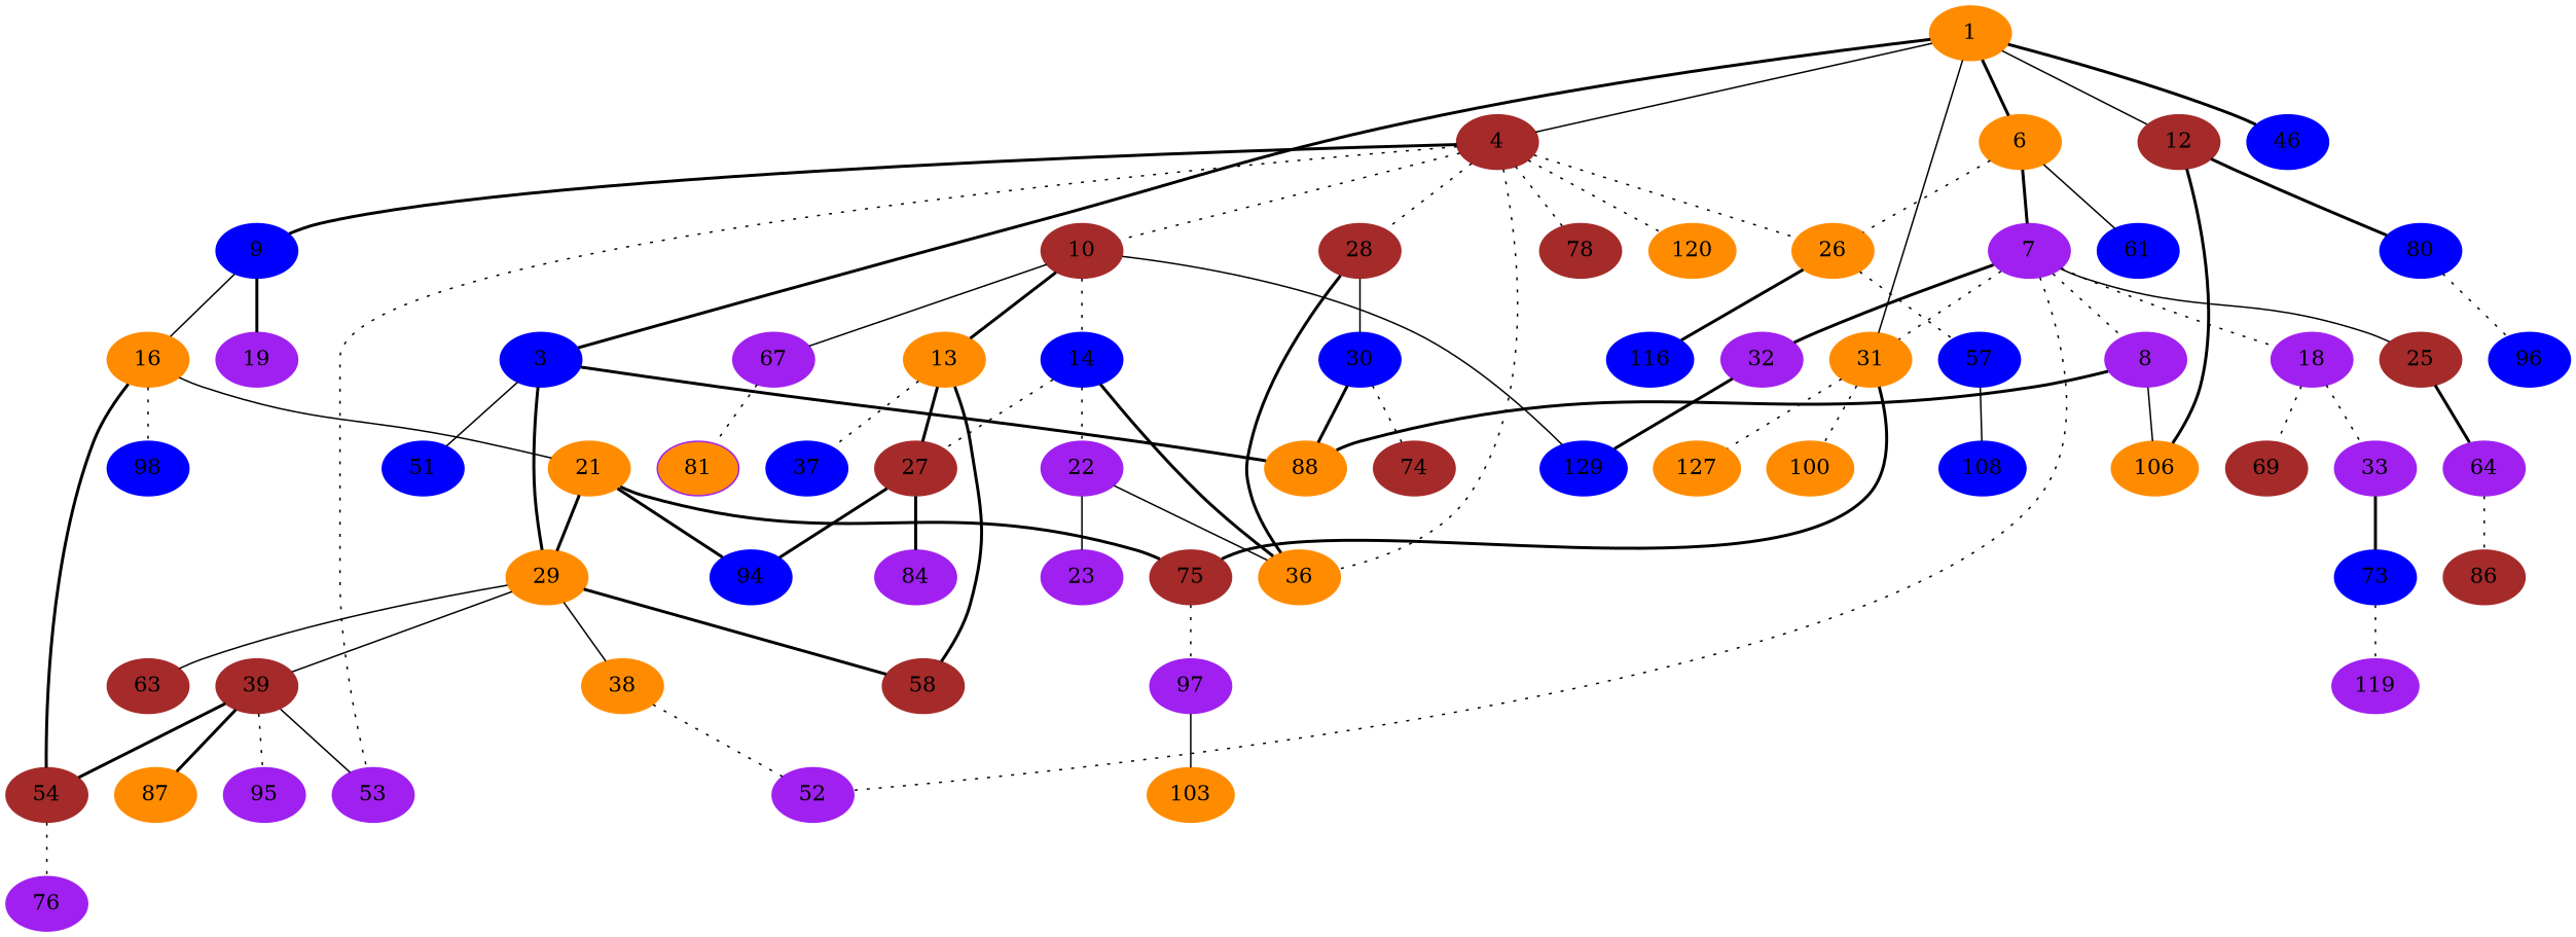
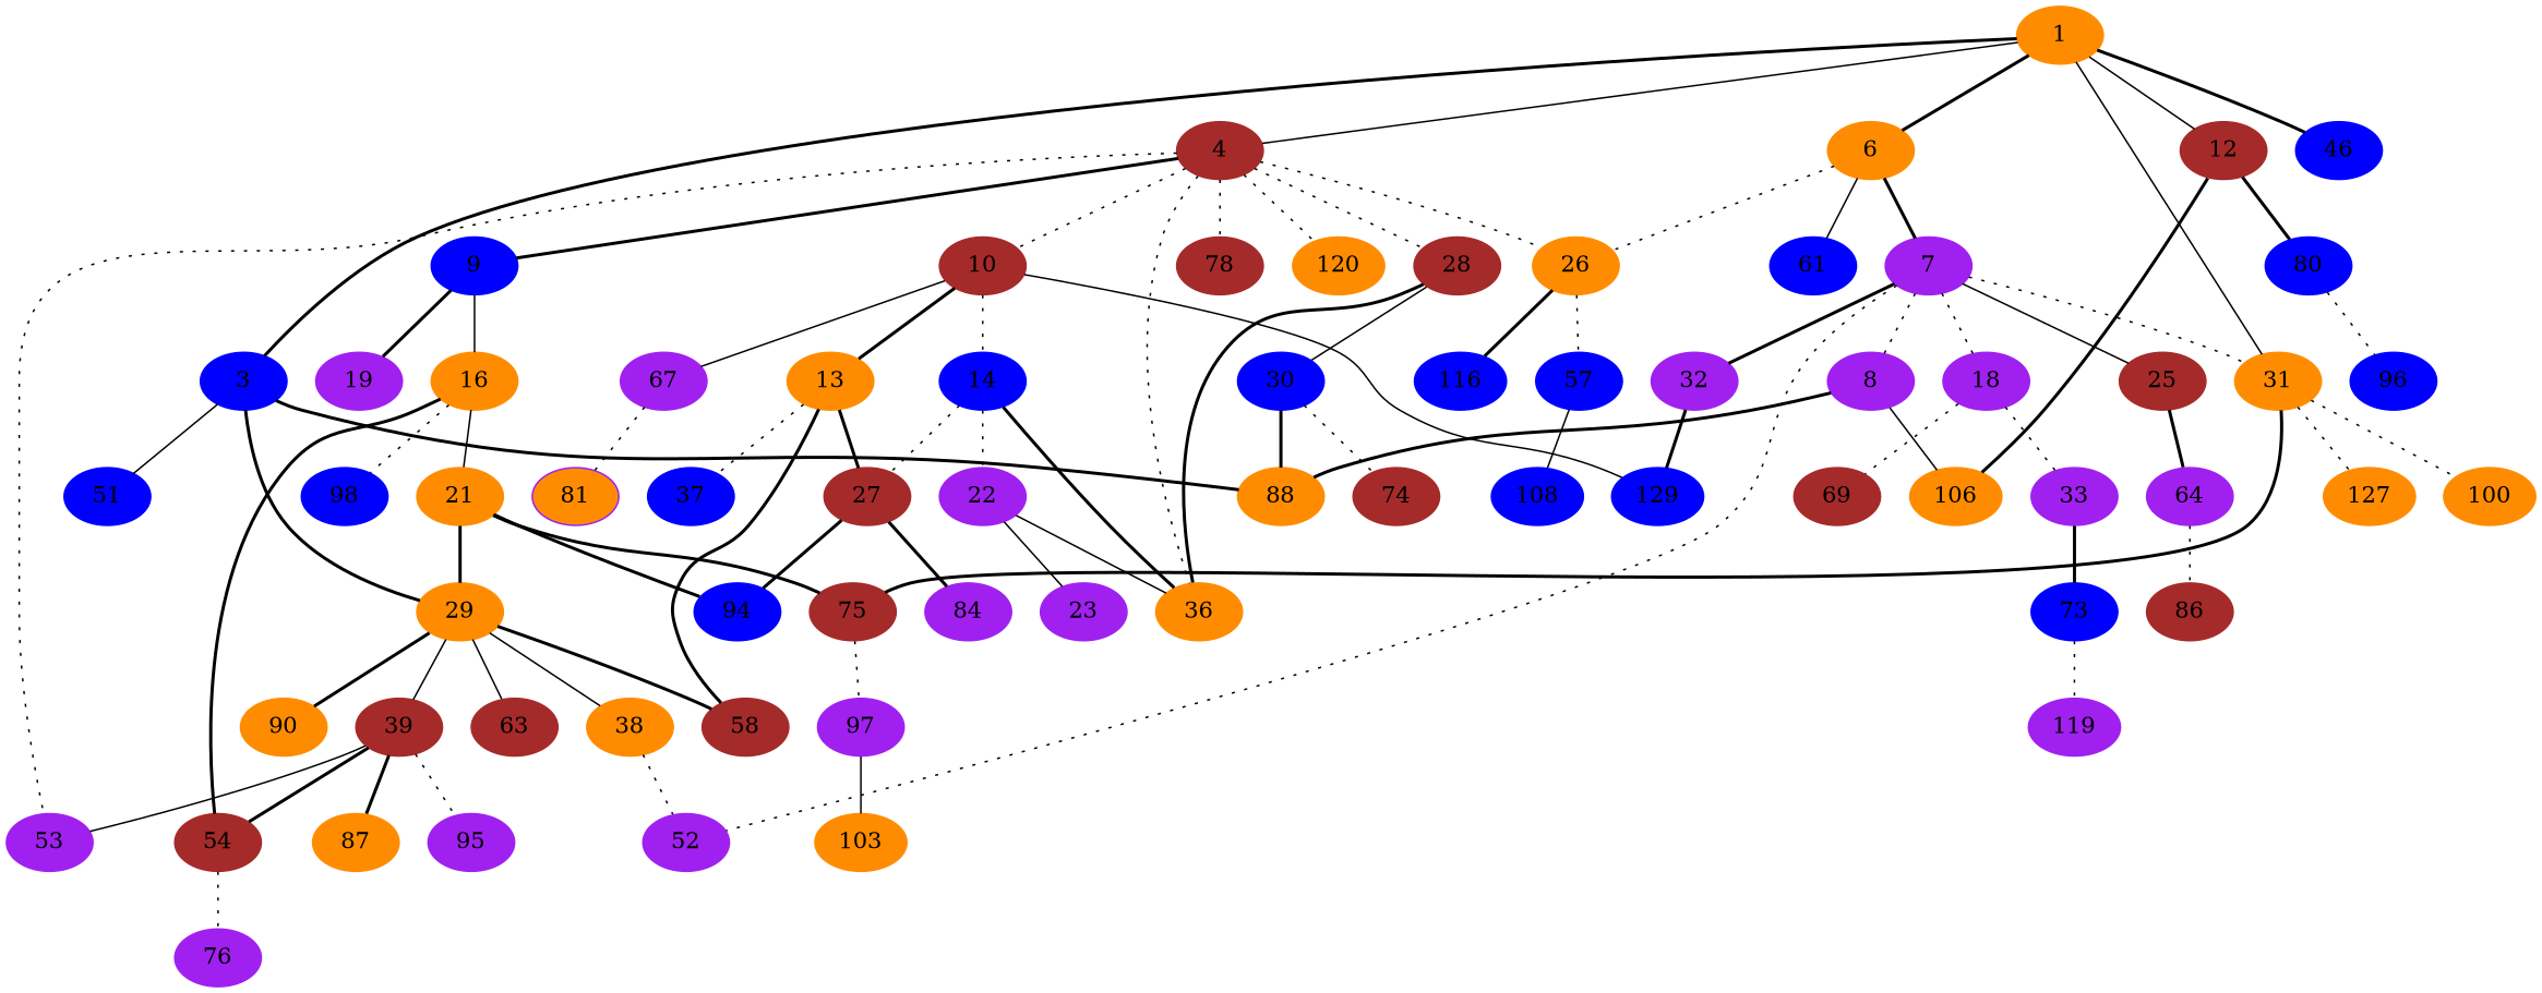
  graph {
    node [color=darkorange style=filled]
    edge [style=bold]
    1 [super="+2"]
    3 [color=blue super="+92+93"]
    4 [color=brown super="+5+79"]
    6 [super="+91+48"]
    12 [color=brown super="+17"]
    31 [super="+41+124"]
    46 [color=blue]
    29 [super="+50"]
    51 [color=blue]
    88 [super="+104"]
    9 [color=blue super="+20"]
    10 [color=brown]
    26
    28 [color=brown]
    36 [super="+132+49"]
    53 [color=purple]
    78 [color=brown super="+115"]
    120
    7 [color=purple super="+15"]
    61 [color=blue super="+113"]
    106
    80 [color=blue]
    75 [color=brown super="+107"]
    100
    127
    32 [color=purple]
    129 [color=blue]
    58 [color=brown super="+68"]
    38 [super="+135"]
    39 [color=brown super="+83+118"]
    63 [color=brown super="+89"]
+   90
    16 [super="+62+47+55"]
    19 [color=purple super="+65"]
    13
    14 [color=blue super="+35+34+44+112+111"]
    67 [color=purple]
    57 [color=blue super="+109"]
    116 [color=blue]
    30 [color=blue]
    8 [color=purple super="+71"]
    18 [color=purple super="+24"]
    25 [color=brown]
    52 [color=purple super="+82"]
    33 [color=purple super="+128+123"]
    69 [color=brown]
    64 [color=purple super="+110"]
    21 [super="+40"]
    54 [color=brown super="+70"]
    98 [color=blue]
    27 [color=brown super="+59+42"]
    37 [color=blue]
    22 [color=purple super="+45"]
    81 [color=purple fillcolor=darkorange]
    96 [color=blue]
    94 [color=blue]
    84 [color=purple]
    23 [color=purple]
    76 [color=purple]
    73 [color=blue super="+105"]
    97 [color=purple]
    86 [color=brown]
    108 [color=blue]
    74 [color=brown]
    87 [super="+101+121"]
    95 [color=purple]
    119 [color=purple]
    103
    1 -- 3
    1 -- 4 [style=solid]
    1 -- 6
    1 -- 12 [style=solid]
    1 -- 31 [style=solid]
    1 -- 46
    3 -- 29
    3 -- 51 [style=solid]
    3 -- 88
    4 -- 9
    4 -- 10 [style=dotted]
    4 -- 26 [style=dotted]
    4 -- 28 [style=dotted]
    4 -- 36 [style=dotted]
    4 -- 53 [style=dotted]
    4 -- 78 [style=dotted]
    4 -- 120 [style=dotted]
    6 -- 26 [style=dotted]
    6 -- 7
    6 -- 61 [style=solid]
    12 -- 106
    12 -- 80
    31 -- 75
    31 -- 100 [style=dotted]
    31 -- 127 [style=dotted]
    29 -- 58
    29 -- 38 [style=solid]
    29 -- 39 [style=solid]
    29 -- 63 [style=solid]
+   29 -- 90
    9 -- 16 [style=solid]
    9 -- 19
    10 -- 129 [style=solid]
    10 -- 13
    10 -- 14 [style=dotted]
    10 -- 67 [style=solid]
    26 -- 57 [style=dotted]
    26 -- 116
    28 -- 36
    28 -- 30 [style=solid]
    7 -- 31 [style=dotted]
    7 -- 32
    7 -- 8 [style=dotted]
    7 -- 18 [style=dotted]
    7 -- 25 [style=solid]
    7 -- 52 [style=dotted]
    80 -- 96 [style=dotted]
    75 -- 97 [style=dotted]
    32 -- 129
    38 -- 52 [style=dotted]
    39 -- 53 [style=solid]
    39 -- 54
    39 -- 87
    39 -- 95 [style=dotted]
    16 -- 21 [style=solid]
    16 -- 54
    16 -- 98 [style=dotted]
    13 -- 58
    13 -- 27
    13 -- 37 [style=dotted]
    14 -- 36
    14 -- 27 [style=dotted]
    14 -- 22 [style=dotted]
    67 -- 81 [style=dotted]
    57 -- 108 [style=solid]
    30 -- 88
    30 -- 74 [style=dotted]
    8 -- 88
    8 -- 106 [style=solid]
    18 -- 33 [style=dotted]
    18 -- 69 [style=dotted]
    25 -- 64
    33 -- 73
    64 -- 86 [style=dotted]
    21 -- 29
    21 -- 75
    21 -- 94
    54 -- 76 [style=dotted]
    27 -- 94
    27 -- 84
    22 -- 36 [style=solid]
    22 -- 23 [style=solid]
    73 -- 119 [style=dotted]
    97 -- 103 [style=solid]
  }
